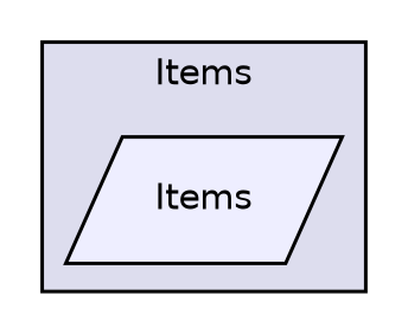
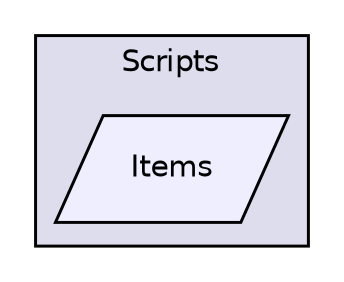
  digraph {
    compound=true
    n1 [fillcolor="#eeeeff" fontname=Helvetica fontsize=10 label=Items pencolor=black shape=parallelogram style=filled]
    subgraph cluster_1 {
      bgcolor="#ddddee"
      fontname=Helvetica
      fontsize=10
-     label=Items
+     label=Scripts
      pencolor=black
      n1
    }
  }
